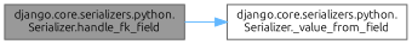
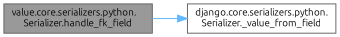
  digraph {
    rankdir=LR
    fontname=Ubuntu
    node [fontname=Ubuntu fontsize=10 shape=box style=filled]
-   n1 [color=gray40 fillcolor=grey60 fontcolor=black height=0.2 label="django.core.serializers.python.\lSerializer.handle_fk_field" width=0.4]
+   n1 [color=gray40 fillcolor=grey60 fontcolor=black height=0.2 label="value.core.serializers.python.\lSerializer.handle_fk_field" width=0.4]
    n2 [color=grey40 fillcolor=white height=0.2 label="django.core.serializers.python.\lSerializer._value_from_field" width=0.4]
    n1 -> n2 [color=steelblue1 fontname=Ubuntu fontsize=10 labelfontname=Helvetica labelfontsize=10 style=solid]
  }
